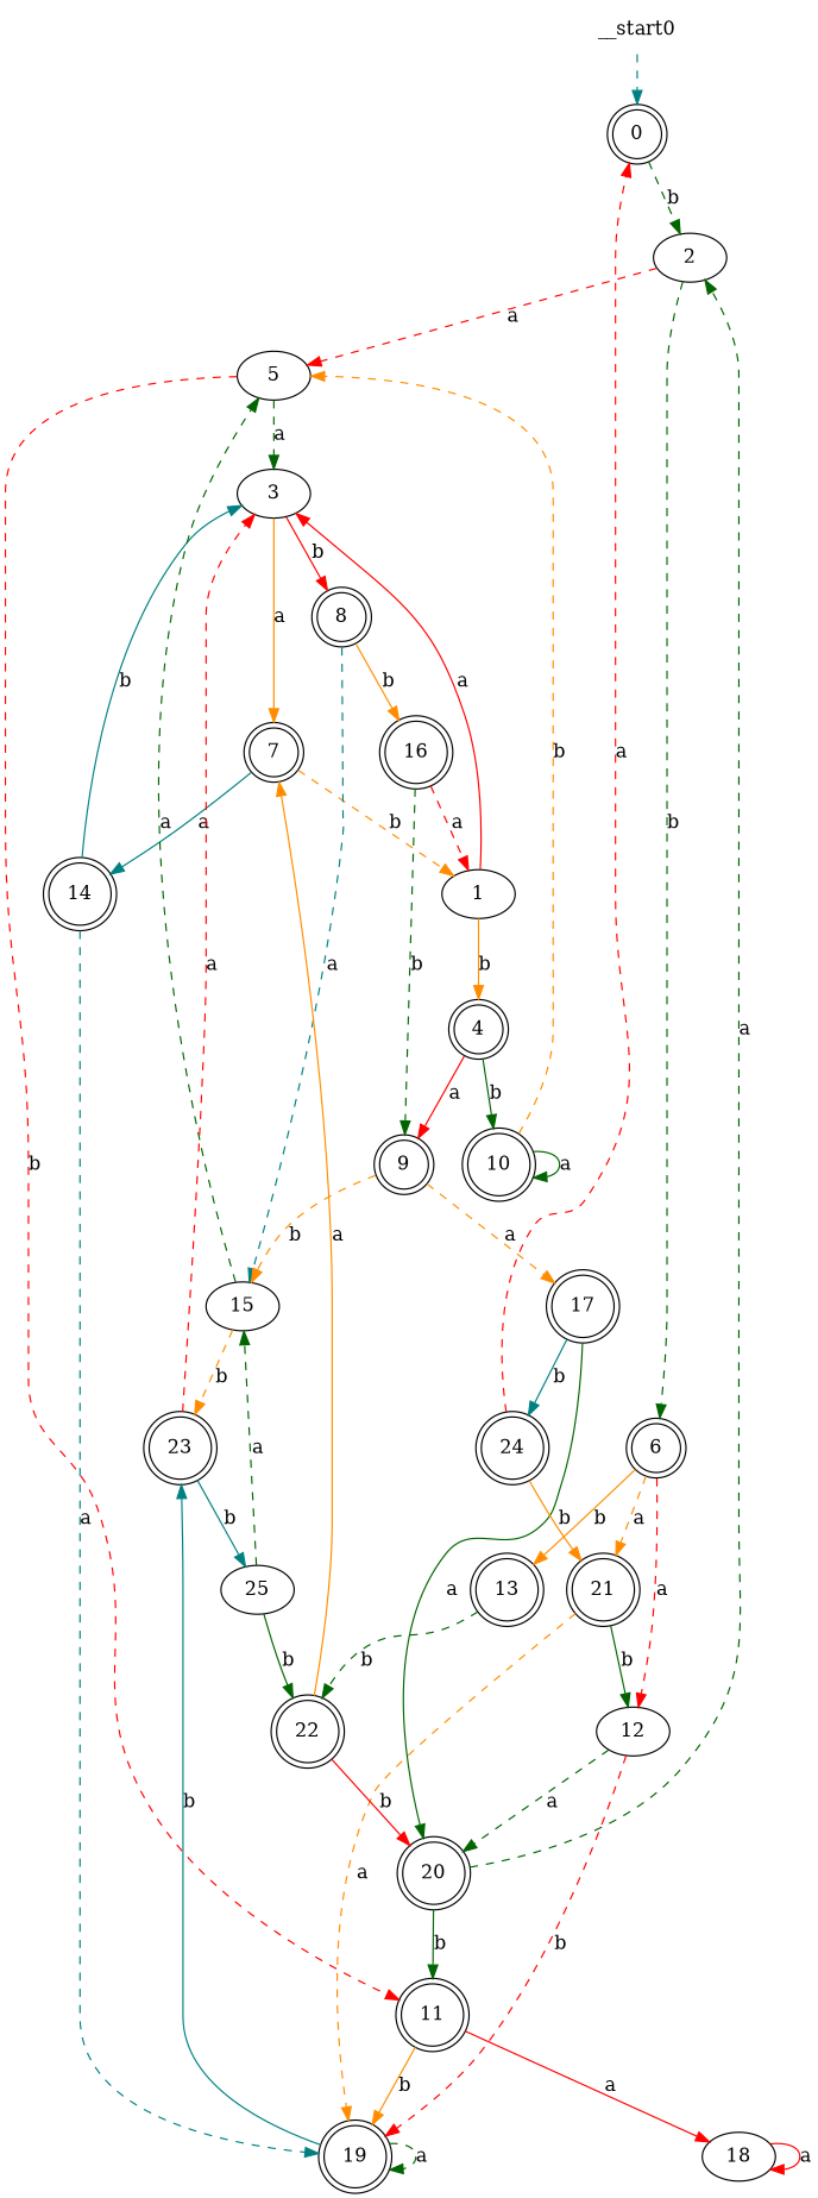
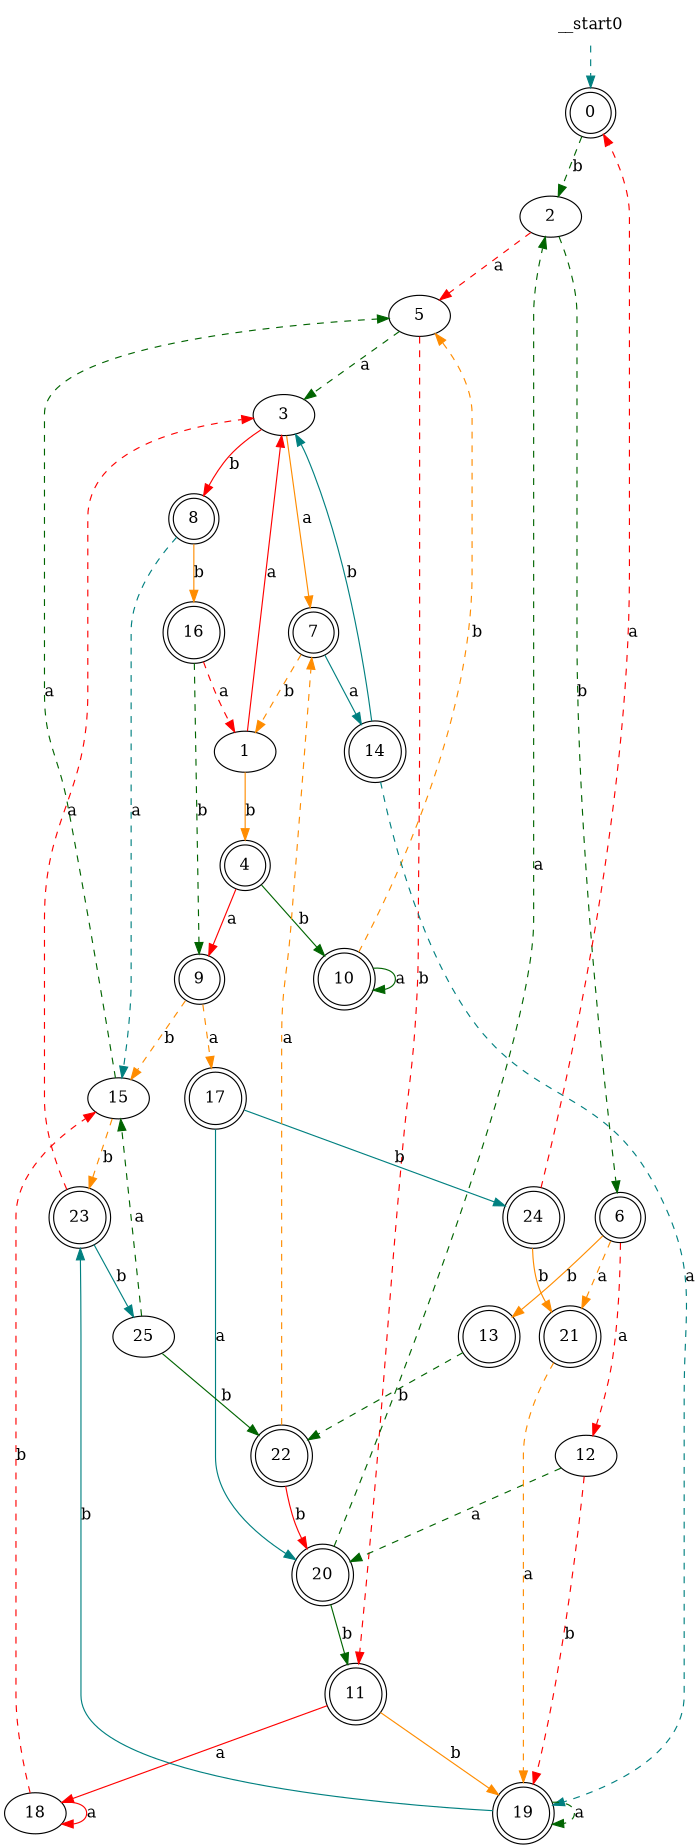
  digraph {
    node [shape=doublecircle]
    edge [color=darkgreen style=dashed]
    __start0 [shape=none]
    0
    2 [shape=""]
    1 [shape=""]
    3 [shape=""]
    4
    5 [shape=""]
    6
    7
    8
    9
    10
    11
    12 [shape=""]
    13
    21
    14
    15 [shape=""]
    16
    17
    18 [shape=""]
    19
    20
    22
    23
    24
    25 [shape=""]
    __start0 -> 0 [color=teal]
    0 -> 2 [label=b]
    2 -> 5 [color=red label=a]
    2 -> 6 [label=b]
    1 -> 3 [color=red label=a style=solid]
    1 -> 4 [color=darkorange label=b style=solid]
    3 -> 7 [color=darkorange label=a style=solid]
    3 -> 8 [color=red label=b style=solid]
    4 -> 9 [color=red label=a style=solid]
    4 -> 10 [label=b style=solid]
    5 -> 3 [label=a]
    5 -> 11 [color=red label=b]
    6 -> 12 [color=red label=a]
    6 -> 13 [color=darkorange label=b style=solid]
    6 -> 21 [color=darkorange label=a]
    7 -> 1 [color=darkorange label=b]
    7 -> 14 [color=teal label=a style=solid]
    8 -> 15 [color=teal label=a]
    8 -> 16 [color=darkorange label=b style=solid]
    9 -> 15 [color=darkorange label=b]
    9 -> 17 [color=darkorange label=a]
    10 -> 5 [color=darkorange label=b]
    10 -> 10 [label=a style=solid]
    11 -> 18 [color=red label=a style=solid]
    11 -> 19 [color=darkorange label=b style=solid]
    12 -> 19 [color=red label=b]
    12 -> 20 [label=a]
    13 -> 22 [label=b]
-   21 -> 12 [label=b style=solid]
    21 -> 19 [color=darkorange label=a]
    14 -> 3 [color=teal label=b style=solid]
    14 -> 19 [color=teal label=a]
    15 -> 5 [label=a]
    15 -> 23 [color=darkorange label=b]
    16 -> 1 [color=red label=a]
    16 -> 9 [label=b]
-   17 -> 20 [label=a style=solid]
+   17 -> 20 [color=teal label=a style=solid]
    17 -> 24 [color=teal label=b style=solid]
+   18 -> 15 [color=red label=b]
    18 -> 18 [color=red label=a style=solid]
    19 -> 19 [label=a]
    19 -> 23 [color=teal label=b style=solid]
    20 -> 2 [label=a]
    20 -> 11 [label=b style=solid]
-   22 -> 7 [color=darkorange label=a style=solid]
+   22 -> 7 [color=darkorange label=a]
    22 -> 20 [color=red label=b style=solid]
    23 -> 3 [color=red label=a]
    23 -> 25 [color=teal label=b style=solid]
    24 -> 0 [color=red label=a]
    24 -> 21 [color=darkorange label=b style=solid]
    25 -> 15 [label=a]
    25 -> 22 [label=b style=solid]
  }
